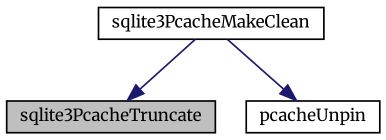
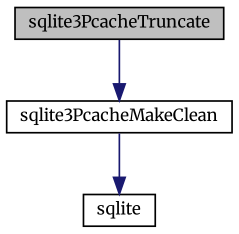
  digraph {
    fontname=Merriweather
    rankdir=TB
    node [color=black fillcolor=white fontname=Merriweather fontsize=10 shape=record style=filled]
    edge [color=midnightblue fontname=Merriweather fontsize=10 labelfontname=FreeSans labelfontsize=10 style=solid]
    n1 [fillcolor=grey75 fontcolor=black height=0.2 label=sqlite3PcacheTruncate width=0.4]
    n2 [height=0.2 label=sqlite3PcacheMakeClean width=0.4]
-   n3 [height=0.2 label=pcacheUnpin width=0.4]
-   n2 -> n1
+   n3 [height=0.2 label=sqlite width=0.4]
+   n1 -> n2
    n2 -> n3
  }
